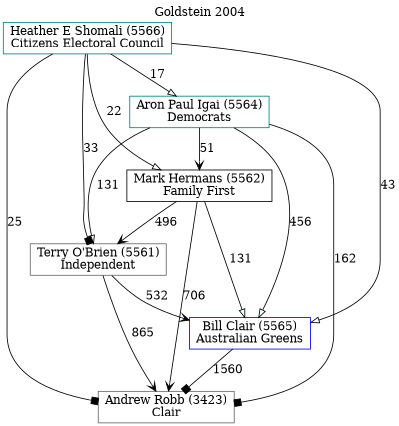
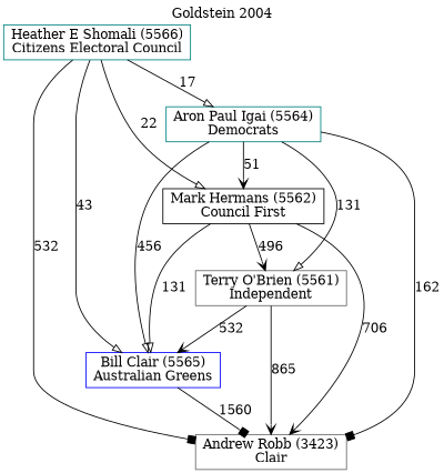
  digraph {
    label="Goldstein 2004"
    labelloc=t
    mclimit=10
    node [color=gray40 shape=box]
    edge [arrowhead=onormal]
    n1 [label="Andrew Robb (3423)\nClair"]
    n2 [color=blue label="Bill Clair (5565)\nAustralian Greens"]
    n3 [label="Terry O'Brien (5561)\nIndependent"]
-   n4 [color=black label="Mark Hermans (5562)\nFamily First"]
+   n4 [color=black label="Mark Hermans (5562)\nCouncil First"]
    n5 [color=teal label="Aron Paul Igai (5564)\nDemocrats"]
    n6 [color=teal label="Heather E Shomali (5566)\nCitizens Electoral Council"]
    n2 -> n1 [arrowhead=box label=1560]
    n3 -> n1 [arrowhead=vee label=865]
    n3 -> n2 [arrowhead=vee label=532]
    n4 -> n1 [arrowhead=vee label=706]
    n4 -> n2 [label=131]
    n4 -> n3 [arrowhead=vee label=496]
    n5 -> n1 [arrowhead=box label=162]
    n5 -> n2 [label=456]
    n5 -> n3 [label=131]
    n5 -> n4 [arrowhead=vee label=51]
-   n6 -> n1 [arrowhead=box label=25]
+   n6 -> n1 [arrowhead=box label=532]
    n6 -> n2 [label=43]
-   n6 -> n3 [arrowhead=box label=33]
    n6 -> n4 [label=22]
    n6 -> n5 [label=17]
  }
